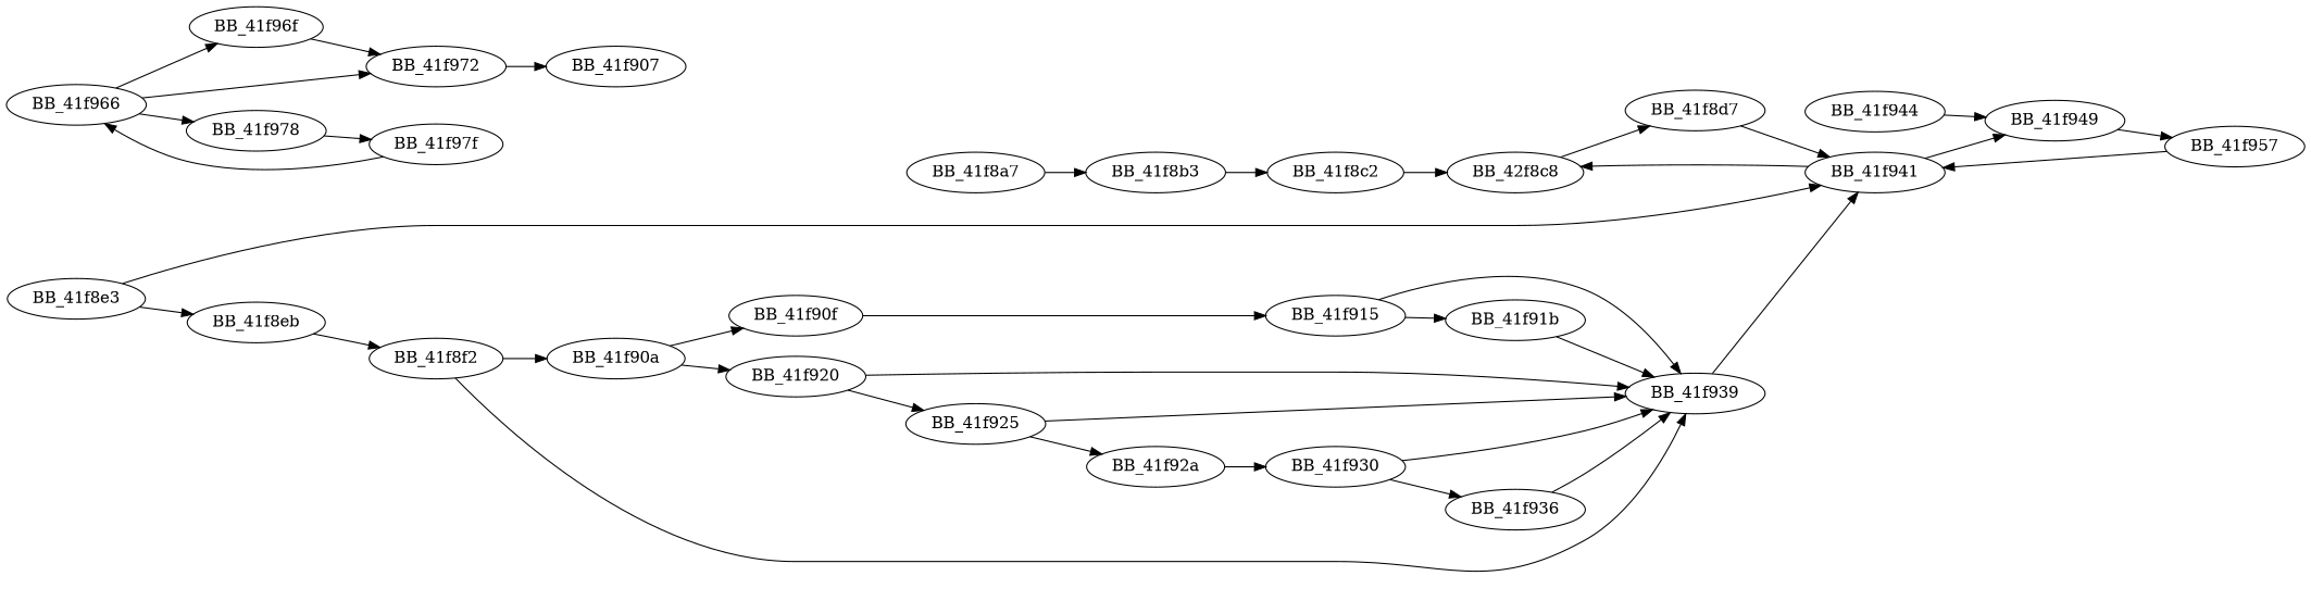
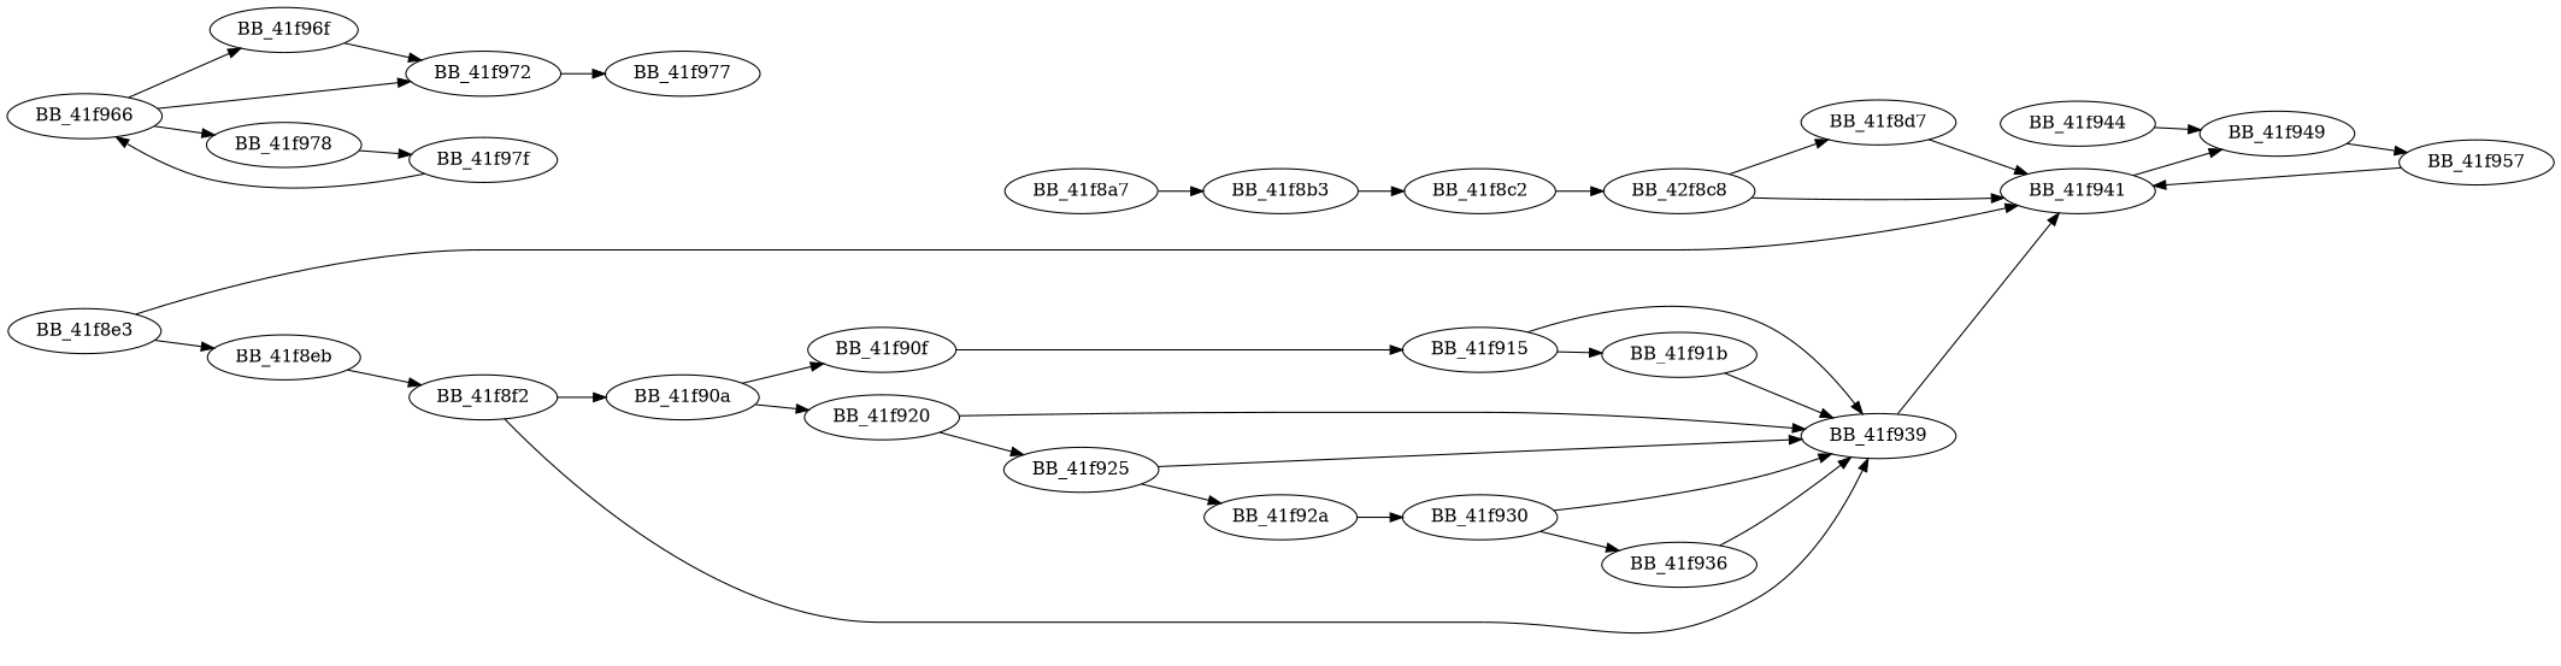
  digraph {
    fontname="DejaVu Serif"
    rankdir=LR
    node [fontname="DejaVu Serif"]
    edge [fontname="DejaVu Serif"]
    BB_41f8a7
    BB_41f8b3
    BB_41f8c2
    n4 [label=BB_42f8c8]
    BB_41f8d7
    BB_41f941
    BB_41f8e3
    BB_41f8eb
    BB_41f949
    BB_41f966
    BB_41f96f
    BB_41f972
    BB_41f978
    BB_41f8f2
    BB_41f957
    BB_41f90a
    BB_41f939
    BB_41f90f
    BB_41f920
    BB_41f915
    BB_41f925
    BB_41f91b
    BB_41f92a
    BB_41f930
    BB_41f936
    BB_41f944
-   BB_41f977 [label=BB_41f907]
+   BB_41f977
    BB_41f97f
    BB_41f8a7 -> BB_41f8b3
    BB_41f8b3 -> BB_41f8c2
    BB_41f8c2 -> n4
    n4 -> BB_41f8d7
    BB_41f8d7 -> BB_41f941
-   BB_41f941 -> n4
+   n4 -> BB_41f941
    BB_41f941 -> BB_41f949
    BB_41f8e3 -> BB_41f941
    BB_41f8e3 -> BB_41f8eb
    BB_41f8eb -> BB_41f8f2
    BB_41f949 -> BB_41f957
    BB_41f966 -> BB_41f96f
    BB_41f966 -> BB_41f972
    BB_41f966 -> BB_41f978
    BB_41f96f -> BB_41f972
    BB_41f972 -> BB_41f977
    BB_41f978 -> BB_41f97f
    BB_41f8f2 -> BB_41f90a
    BB_41f8f2 -> BB_41f939
    BB_41f957 -> BB_41f941
    BB_41f90a -> BB_41f90f
    BB_41f90a -> BB_41f920
    BB_41f939 -> BB_41f941
    BB_41f90f -> BB_41f915
    BB_41f920 -> BB_41f939
    BB_41f920 -> BB_41f925
    BB_41f915 -> BB_41f939
    BB_41f915 -> BB_41f91b
    BB_41f925 -> BB_41f939
    BB_41f925 -> BB_41f92a
    BB_41f91b -> BB_41f939
    BB_41f92a -> BB_41f930
    BB_41f930 -> BB_41f939
    BB_41f930 -> BB_41f936
    BB_41f936 -> BB_41f939
    BB_41f944 -> BB_41f949
    BB_41f97f -> BB_41f966
  }
